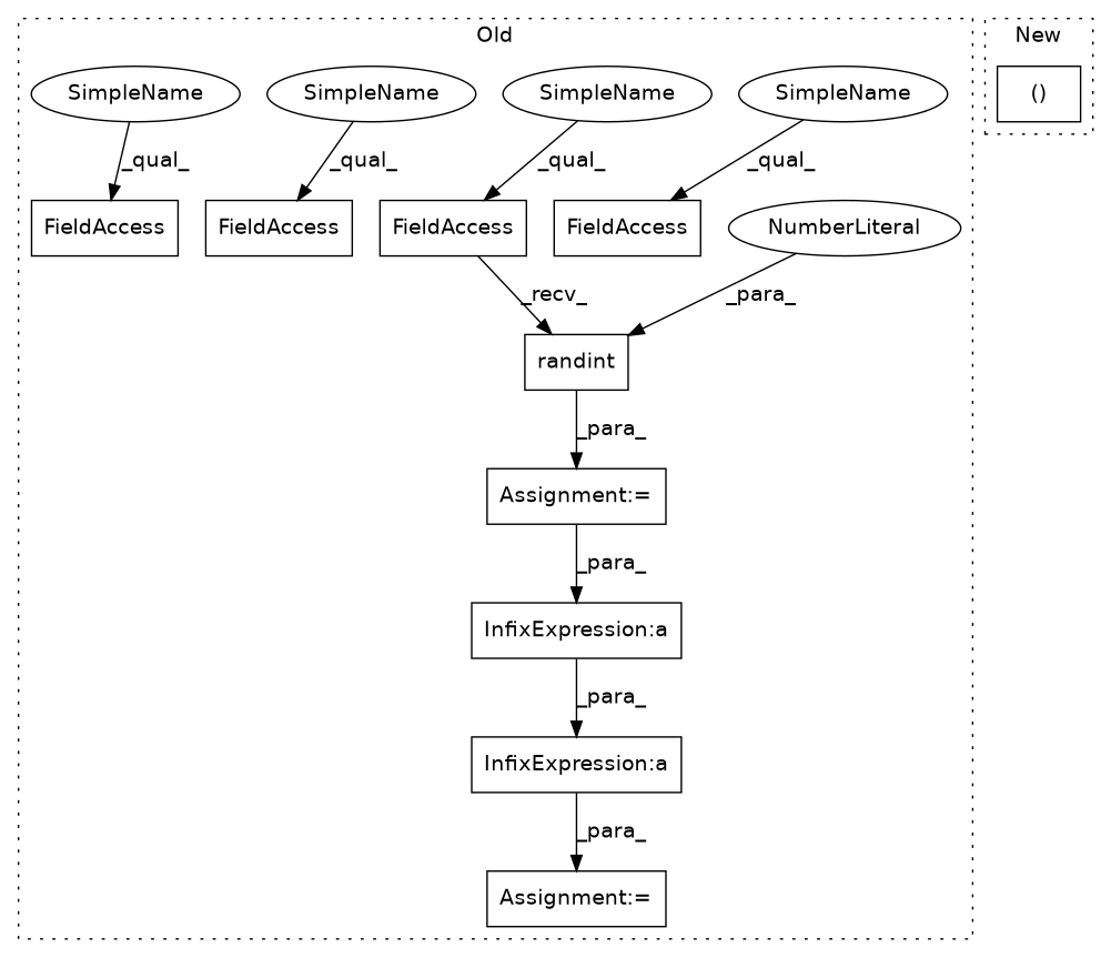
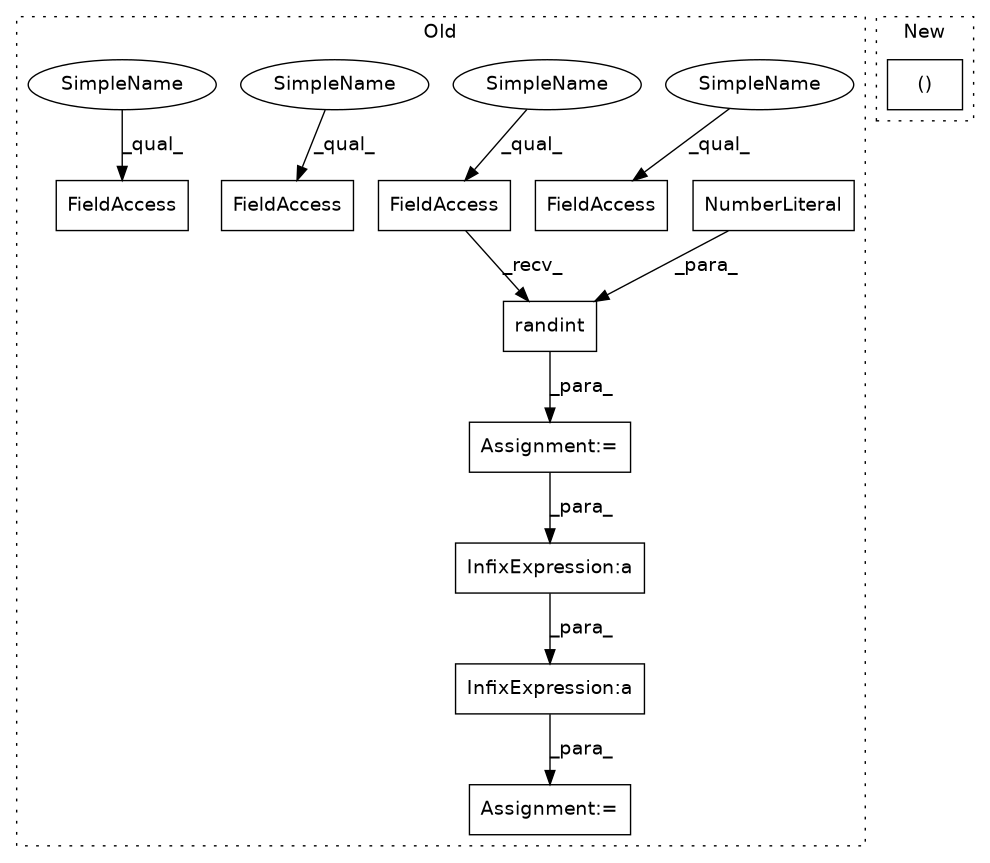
  digraph {
    fontname="DejaVu Sans"
    node [a=22 l=12 s=2289 shape=box fontname="DejaVu Sans"]
    edge [fontname="DejaVu Sans"]
    n1 [a=32 l="8,1" label=randint s="2302,2313"]
-   n2 [a=34 l=1 label=NumberLiteral s=2310 shape=ellipse]
+   n2 [a=34 l=1 label=NumberLiteral s=2310]
    n3 [a=7 l=1 label="Assignment:=" s=2391]
    n4 [label=FieldAccess]
    n5 [label=FieldAccess s=2359]
    n6 [a=7 l=1 label="Assignment:=" s=2288]
    n7 [label=FieldAccess s=2393]
    n8 [label=FieldAccess s=2322]
    n9 [a=27 l=3 label="InfixExpression:a" s=2435]
    n10 [a=27 l=3 label="InfixExpression:a" s=2456]
    n11 [a=42 l=5 label=SimpleName s=2359 shape=ellipse]
    n12 [a=42 l=5 label=SimpleName shape=ellipse]
    n13 [a=42 l=5 label=SimpleName s=2322 shape=ellipse]
    n14 [a=42 l=5 label=SimpleName s=2393 shape=ellipse]
    n15 [a=106 l=44 label="()" s=2118]
    subgraph cluster_1 {
      label=Old
      style=dotted
      n1
      n2
      n3
      n4
      n5
      n6
      n7
      n8
      n9
      n10
      n11
      n12
      n13
      n14
    }
    subgraph cluster_2 {
      label=New
      style=dotted
      n15
    }
    n1 -> n6 [label=_para_]
    n2 -> n1 [label=_para_]
    n4 -> n1 [label=_recv_]
    n6 -> n10 [label=_para_]
    n9 -> n3 [label=_para_]
    n10 -> n9 [label=_para_]
    n11 -> n5 [label=_qual_]
    n12 -> n4 [label=_qual_]
    n13 -> n8 [label=_qual_]
    n14 -> n7 [label=_qual_]
  }
